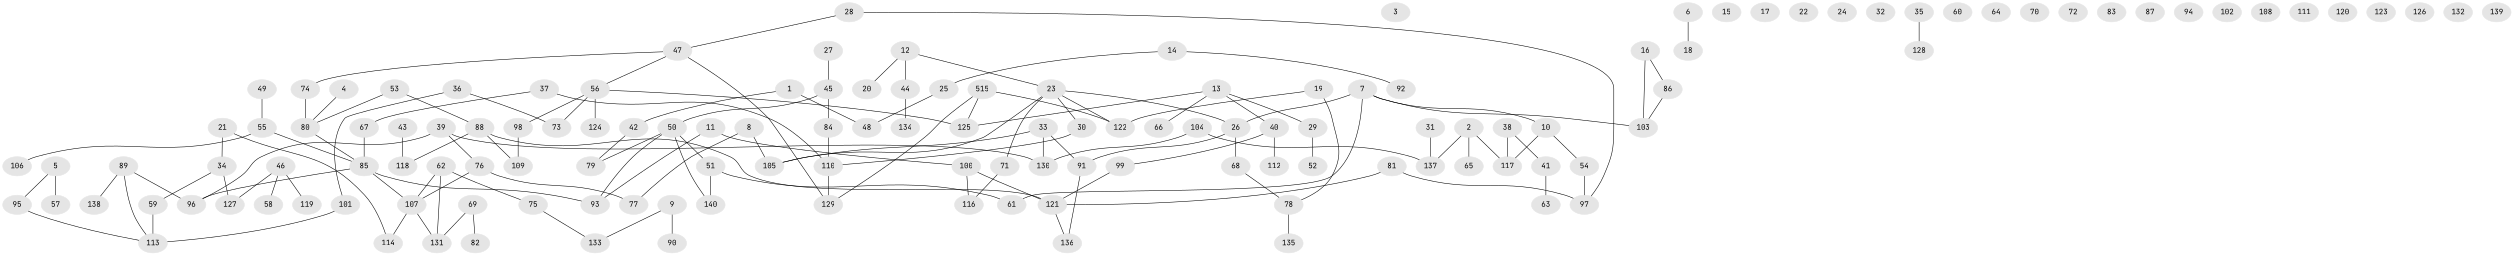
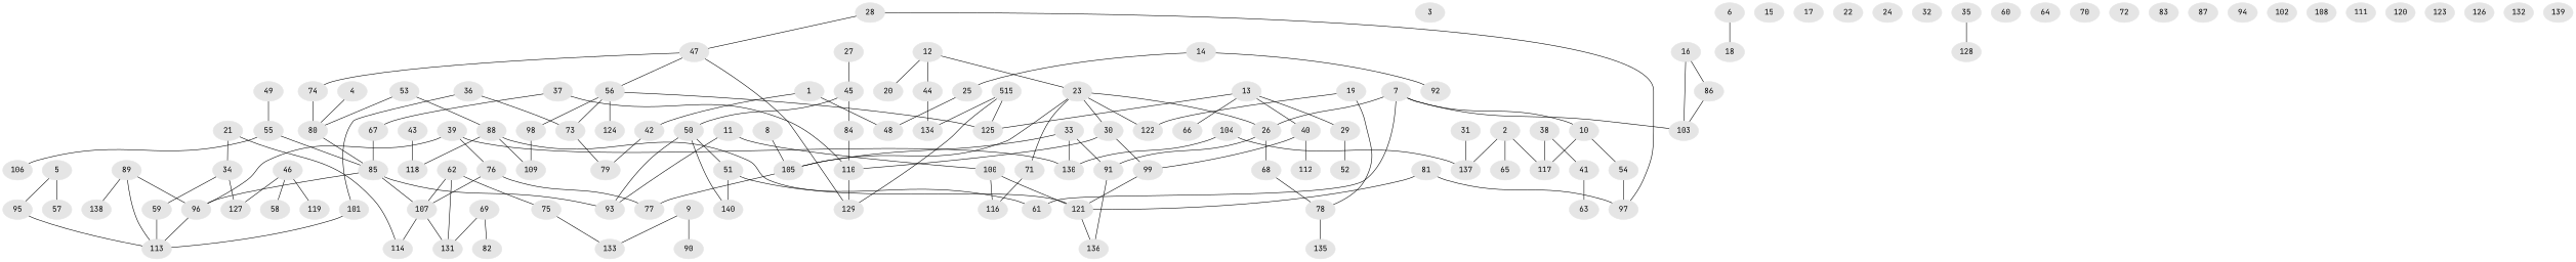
  graph {
    fontname="JetBrains Mono"
    node [color=gray90 fontname="JetBrains Mono" style=filled]
    edge [fontname="JetBrains Mono"]
    1
    42
    48
    79
    2
    65
    117
    137
    3
    4
    80
    85
    5
    57
    95
    113
    6
    18
    7
    10
    26
    61
    103
    54
    68
    91
    8
    77
    105
    9
    90
    133
    97
    11
    93
    100
    116
    121
    12
    20
    23
    44
    122
    30
    71
    134
    13
    29
    40
    66
    125
    52
    99
    112
    14
    25
    92
    15
    16
    86
    17
    19
    78
    135
    21
    34
    114
    59
    127
    22
    110
    24
    136
    27
    45
    50
    84
    28
    47
    56
    74
    129
    31
    32
    33
    130
    35
    128
    36
    73
    101
    37
    67
    38
    41
    63
    39
    76
    96
    107
    43
    118
    51
    140
    46
    58
    119
    98
    124
    49
    55
    106
    53
    88
    109
    60
    62
    75
    131
    64
    69
    82
    70
    72
    81
    83
    87
    89
    138
    94
    102
    104
    108
    111
    n135 [label=515]
    120
    123
    126
    132
    139
    1 -- 42
    1 -- 48
    42 -- 79
    2 -- 65
    2 -- 117
    2 -- 137
    4 -- 80
    80 -- 85
    85 -- 93
    85 -- 96
    85 -- 107
    5 -- 57
    5 -- 95
    95 -- 113
    6 -- 18
    7 -- 10
    7 -- 26
    7 -- 61
    7 -- 103
    10 -- 117
    10 -- 54
    26 -- 68
    26 -- 91
    54 -- 97
    68 -- 78
    91 -- 136
-   8 -- 77
+   105 -- 77
    8 -- 105
    9 -- 90
    9 -- 133
    11 -- 93
    11 -- 100
    100 -- 116
    100 -- 121
    121 -- 136
    12 -- 20
    12 -- 23
    12 -- 44
    23 -- 26
    23 -- 105
    23 -- 122
    23 -- 30
    23 -- 71
    44 -- 134
+   30 -- 99
    30 -- 110
    71 -- 116
    13 -- 29
    13 -- 40
    13 -- 66
    13 -- 125
    29 -- 52
    40 -- 99
    40 -- 112
    99 -- 121
    14 -- 25
    14 -- 92
    25 -- 48
    16 -- 103
    16 -- 86
    86 -- 103
    19 -- 122
    19 -- 78
    78 -- 135
    21 -- 34
    21 -- 114
    34 -- 59
    34 -- 127
    59 -- 113
    110 -- 129
    27 -- 45
    45 -- 50
    45 -- 84
-   50 -- 79
+   73 -- 79
    50 -- 93
    50 -- 51
    50 -- 140
    84 -- 110
    28 -- 97
    28 -- 47
    47 -- 56
    47 -- 74
    47 -- 129
    56 -- 125
    56 -- 73
    56 -- 98
    56 -- 124
    74 -- 80
    31 -- 137
    33 -- 91
    33 -- 105
    33 -- 130
    35 -- 128
    36 -- 73
    36 -- 101
    101 -- 113
    37 -- 110
    37 -- 67
    67 -- 85
    38 -- 117
    38 -- 41
    41 -- 63
    39 -- 130
    39 -- 76
    39 -- 96
    76 -- 77
    76 -- 107
+   96 -- 113
    107 -- 114
    107 -- 131
    43 -- 118
    51 -- 61
    51 -- 140
    46 -- 127
    46 -- 58
    46 -- 119
    98 -- 109
    49 -- 55
    55 -- 85
    55 -- 106
    53 -- 80
    53 -- 88
    88 -- 121
    88 -- 118
    88 -- 109
    62 -- 107
    62 -- 75
    62 -- 131
    75 -- 133
    69 -- 131
    69 -- 82
    81 -- 97
    81 -- 121
    89 -- 113
    89 -- 96
    89 -- 138
    104 -- 137
    104 -- 130
-   n135 -- 122
+   n135 -- 134
    n135 -- 125
    n135 -- 129
  }
